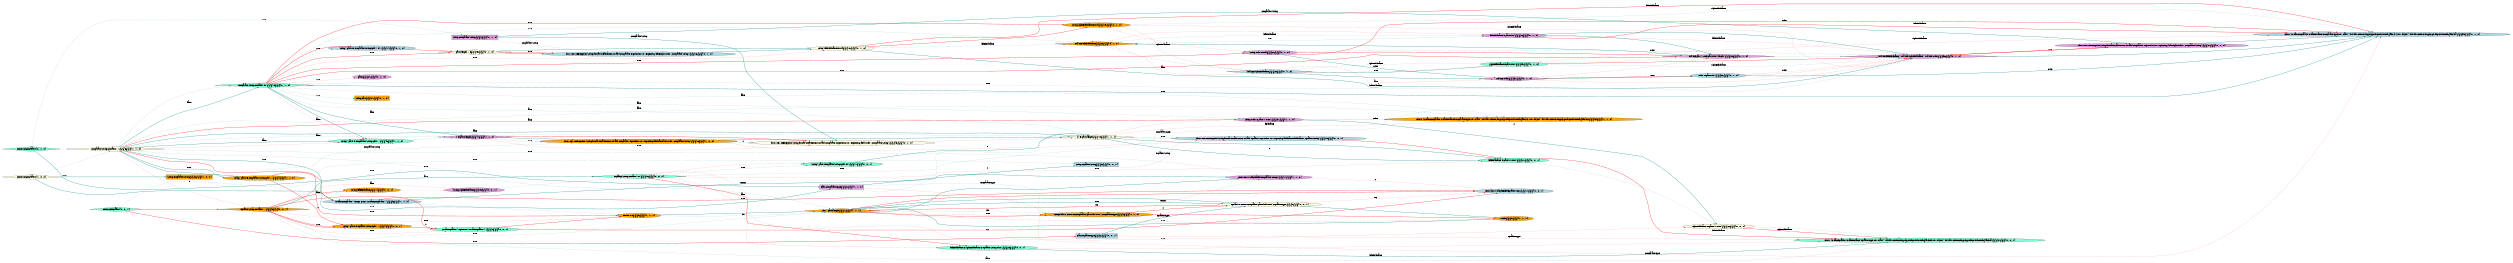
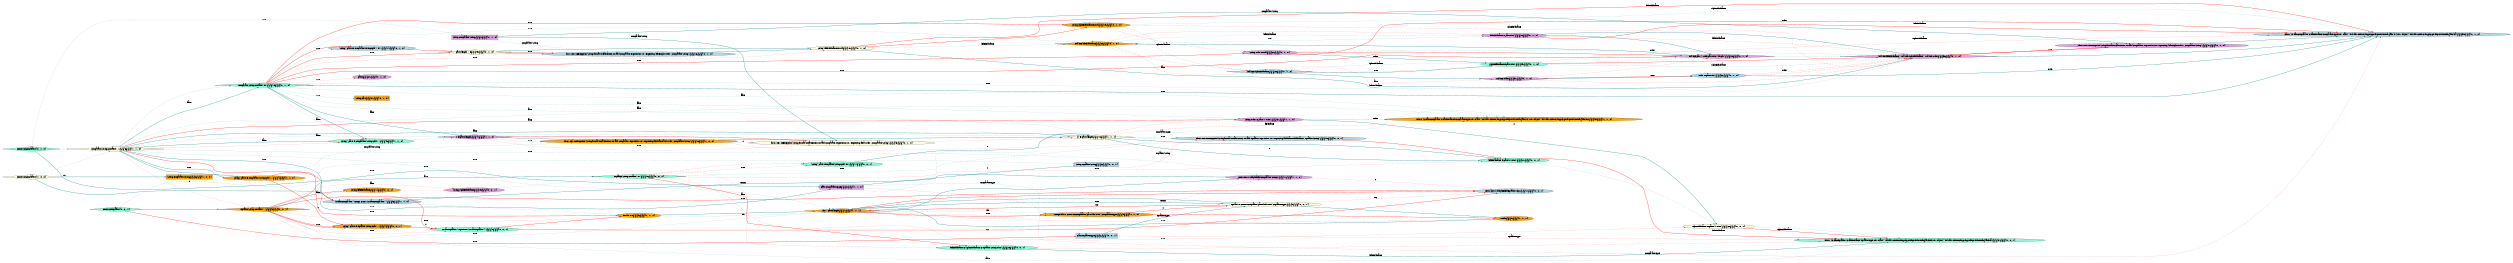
  digraph {
    rankdir=LR
    node [fillcolor=orange shape=ellipse style=filled]
    edge [color=teal style=dashed]
    n1 [fillcolor=lightblue label="return (StreamComparator)createInstance(comparatorType,new Class((((edu.fdu.CPPDG.tinypdg.pe.ExpressionInfo@f96424,new Object((((edu.fdu.CPPDG.tinypdg.pe.ExpressionInfo@f9642a)@@@39@@@['0', '1', '0']"]
    n2 [fillcolor=plum label="null == order@@@31@@@['0', '1', '0']" shape=diamond]
    n3 [fillcolor=plum label="null == part || 0 == part.trim().length()@@@22@@@['0', '1', '0']" shape=diamond]
    n4 [fillcolor=plum label="null == leftFieldName || null == rightFieldName || null == order@@@36@@@['0', '1', '0']" shape=diamond]
    n5 [fillcolor=lightblue label="order = part.trim()@@@32@@@['0', '1', '0']"]
    n6 [label="null == leftFieldName@@@25@@@['0', '1', '0']" shape=diamond]
    n7 [fillcolor=plum label="throw new IOException(String.format(Locale.ROOT,\"Invalid comparator expression %s - expecting 'left=right order'\",comparatorString))@@@37@@@['0', '1', '0']"]
    n8 [fillcolor=plum label="2 != parts.length@@@47@@@['1', '1', '0']" shape=diamond]
    n9 [fillcolor=lightyellow label="2 != parts.length@@@18@@@['1', '1', '1']" shape=diamond]
    n10 [label="throw new IOException(String.format(Locale.ROOT,\"Invalid comparator expression %s - expecting fieldName and order\",comparatorString))@@@16@@@['1', '0', '0']"]
    n11 [fillcolor=lightyellow label="throw new IOException(String.format(Locale.ROOT,\"Invalid comparator expression %s - expecting 'field order'\",comparatorString))@@@48@@@['0', '1', '0']"]
    n12 [fillcolor=lightblue label="throw new IOException(String.format(Locale.ROOT,\"Invalid equalitor expression %s - expecting fieldName=fieldName\",equalitorString))@@@19@@@['0', '0', '1']"]
    n13 [fillcolor=aquamarine label="leftFieldName = parts(0(.trim()@@@21@@@['0', '0', '1']"]
    n14 [fillcolor=plum label="String order = parts(1(.trim()@@@51@@@['1', '1', '0']"]
    n15 [label="return (StreamComparator)createInstance(comparatorType,new Class((((edu.fdu.CPPDG.tinypdg.pe.ExpressionInfo@f96467,new Object((((edu.fdu.CPPDG.tinypdg.pe.ExpressionInfo@f9646c)@@@52@@@['1', '1', '0']"]
    n16 [fillcolor=lightblue label="null == rightFieldName@@@28@@@['0', '1', '0']" shape=diamond]
    n17 [fillcolor=plum label="leftFieldName = part.trim()@@@26@@@['0', '1', '0']"]
    n18 [fillcolor=aquamarine label="rightFieldName = part.trim()@@@29@@@['0', '1', '0']"]
    n19 [fillcolor=lightblue label="return new MultipleFieldEqualitor(eqs)@@@11@@@['0', '0', '1']"]
    n20 [fillcolor=lightblue label="String equalitorString@@@2@@@['0', '0', '1']" shape=box]
    n21 [label="++idx@@@8@@@['1', '1', '1']"]
    n22 [label="idx < parts.length@@@7@@@['1', '1', '1']" shape=diamond]
    n23 [fillcolor=plum label="return new MultipleFieldComparator(comps)@@@11@@@['1', '1', '0']"]
    n24 [label="comps(idx( = constructComparator(parts(idx(.trim(),comparatorType)@@@9@@@['1', '1', '0']"]
    n25 [fillcolor=lightyellow label="eqs(idx( = constructEqualitor(parts(idx(.trim(),equalitorType)@@@9@@@['0', '0', '1']"]
    n26 [fillcolor=aquamarine label="return (StreamEqualitor)createInstance(equalitorType,new Class((((edu.fdu.CPPDG.tinypdg.pe.ExpressionInfo@f96505,new Object((((edu.fdu.CPPDG.tinypdg.pe.ExpressionInfo@f9650a)@@@27@@@['0', '0', '1']"]
    n27 [fillcolor=lightyellow label="rightFieldName = parts(1(.trim()@@@22@@@['0', '0', '1']"]
    n28 [fillcolor=lightyellow label="comparatorString.contains(\",\")@@@3@@@['1', '1', '0']" shape=diamond]
    n29 [label="String(( parts = comparatorString.split(\",\")@@@4@@@['1', '1', '0']"]
    n30 [fillcolor=aquamarine label="comparatorString.contains(\"=\")@@@13@@@['0', '1', '0']" shape=diamond]
    n31 [label="equalitorString.contains(\",\")@@@3@@@['0', '0', '1']" shape=diamond]
    n32 [fillcolor=aquamarine label="String(( parts = comparatorString.split(\" \")@@@46@@@['1', '1', '0']"]
    n33 [label="int idx = 0@@@6@@@['1', '1', '1']"]
    n34 [fillcolor=lightblue label="StreamComparator(( comps = new StreamComparator((((@@@5@@@['1', '1', '0']"]
    n35 [label="String(( parts = equalitorString.split(\",\")@@@4@@@['0', '0', '1']"]
    n36 [label="String part@@@21@@@['0', '1', '0']" shape=box]
    n37 [fillcolor=plum label="String order = null@@@20@@@['0', '1', '0']"]
    n38 [label="String rightFieldName = null@@@19@@@['0', '1', '0']"]
    n39 [fillcolor=lightblue label="String(( parts = comparatorString.split(\"( =(\")@@@14@@@['0', '1', '0']"]
    n40 [fillcolor=lightyellow label="parts.length < 3@@@15@@@['0', '1', '0']" shape=diamond]
    n41 [fillcolor=plum label="parts@@@21@@@['0', '1', '0']"]
    n42 [fillcolor=lightyellow label="String leftFieldName = null@@@18@@@['0', '1', '0']"]
    n43 [fillcolor=aquamarine label="StreamEqualitor(( eqs = new StreamEqualitor((((@@@5@@@['0', '0', '1']"]
    n44 [fillcolor=aquamarine label="equalitorString.contains(\"=\")@@@16@@@['0', '0', '1']" shape=diamond]
    n45 [label="String leftFieldName@@@14@@@['0', '0', '1']"]
    n46 [fillcolor=plum label="String rightFieldName@@@15@@@['0', '0', '1']"]
    n47 [fillcolor=lightblue label="throw new IOException(String.format(Locale.ROOT,\"Invalid comparator expression %s - expecting 'left=right order'\",comparatorString))@@@16@@@['0', '1', '0']"]
    n48 [fillcolor=lightyellow label="constructComparator['1', '0', '0']" shape=diamond]
    n49 [fillcolor=plum label="Class comparatorType@@@2@@@['1', '1', '0']" shape=box]
    n50 [label="String comparatorString@@@2@@@['1', '0', '0']" shape=box]
    n51 [fillcolor=aquamarine label="leftFieldName = rightFieldName = equalitorString.trim()@@@25@@@['0', '0', '1']"]
    n52 [fillcolor=aquamarine label="constructEqualitor['0', '0', '1']" shape=diamond]
    n53 [fillcolor=lightblue label="Class equalitorType@@@2@@@['0', '0', '1']" shape=box]
    n54 [fillcolor=aquamarine label="String(( parts = equalitorString.split(\"=\")@@@17@@@['0', '0', '1']"]
    n55 [fillcolor=plum label="String comparatorString@@@2@@@['0', '1', '0']" shape=box]
    n56 [fillcolor=aquamarine label="constructComparator['0', '1', '0']" shape=diamond]
    n2 -> n3 [color=red]
    n2 -> n4 [color=red]
    n2 -> n5 [color=red label=true style=bold]
    n2 -> n5 [style=bold]
    n3 -> n4
    n3 -> n6 [style=bold]
    n4 -> n1 [style=bold]
    n4 -> n7 [color=red label=true style=bold]
    n4 -> n7 [color=red style=bold]
    n5 -> n1 [label=order style=bold]
    n5 -> n4 [color=red label=order]
    n5 -> n4 [color=red]
    n6 -> n16 [color=red label=false]
    n6 -> n16
    n6 -> n17 [label=true]
    n6 -> n17 [color=red]
    n7 -> n1 [style=bold]
    n8 -> n9
    n8 -> n10 [style=bold]
    n8 -> n10 [color=red label=true]
    n8 -> n11 [color=red label=true]
    n8 -> n11 [color=red style=bold]
    n9 -> n12 [color=red label=true]
    n9 -> n12
    n9 -> n13 [style=bold]
    n9 -> n13 [label=0 style=bold]
    n9 -> n14 [color=red]
    n9 -> n15 [color=red label=fieldName]
    n10 -> n9 [style=bold]
    n10 -> n11 [label=0]
    n10 -> n12 [color=red label=0]
    n11 -> n9 [color=red]
    n12 -> n13 [color=red style=bold]
    n13 -> n26 [color=red label=leftFieldName style=bold]
    n13 -> n27
    n14 -> n15 [label=order]
    n14 -> n15 [color=red]
    n14 -> n27 [label=2 style=bold]
    n16 -> n2 [color=red label=false]
    n16 -> n2 [style=bold]
    n16 -> n18 [color=red label=true]
    n16 -> n18 [style=bold]
    n17 -> n1 [color=red label=leftFieldName style=bold]
    n17 -> n3 [style=bold]
    n17 -> n4 [style=bold]
    n17 -> n4 [color=red label=leftFieldName]
    n17 -> n6 [label=leftFieldName]
    n18 -> n1 [color=red label=rightFieldName]
    n18 -> n3
    n18 -> n4 [label=rightFieldName]
    n18 -> n4 [color=red style=bold]
    n18 -> n16 [label=rightFieldName]
    n20 -> n12 [color=red label=equalitorString]
    n21 -> n22 [style=bold]
    n22 -> n19 [color=red style=bold]
    n22 -> n21 [color=red label=true]
    n22 -> n23 [style=bold]
    n22 -> n24 [color=red label=true]
    n22 -> n24 [color=red style=bold]
    n22 -> n25 [style=bold]
    n22 -> n25 [label=true style=bold]
    n23 -> n19 [color=red label=0]
    n24 -> n21 [color=red style=bold]
    n24 -> n22 [label=idx]
    n24 -> n23 [color=red label=comps]
    n24 -> n25 [color=red label=0 style=bold]
    n25 -> n19 [color=red label=eqs]
    n25 -> n21 [style=bold]
    n25 -> n22 [color=red label=idx style=bold]
    n27 -> n26 [color=red label=rightFieldName style=bold]
    n27 -> n26
    n28 -> n8 [label=false]
    n28 -> n9 [label=false style=bold]
    n28 -> n14 [color=red label=false style=bold]
    n28 -> n15 [label=false]
    n28 -> n22 [label=true]
    n28 -> n23 [label=true]
    n28 -> n29 [label=true style=bold]
    n28 -> n29 [style=bold]
    n28 -> n30 [label=false style=bold]
    n28 -> n30
    n28 -> n31 [color=red label=0]
    n28 -> n32 [color=red]
    n28 -> n32 [label=false style=bold]
    n28 -> n33 [color=red label=true style=bold]
    n28 -> n34 [label=true style=bold]
    n29 -> n34 [color=red style=bold]
    n29 -> n35 [color=red label=0 style=bold]
    n30 -> n1 [label=true style=bold]
    n30 -> n3 [color=red label=true style=bold]
    n30 -> n4 [label=true]
    n30 -> n6 [label=true]
    n30 -> n8 [label=false style=bold]
    n30 -> n9 [label=false]
    n30 -> n14 [label=false]
    n30 -> n15 [label=false]
    n30 -> n32 [color=red label=false]
    n30 -> n32 [style=bold]
    n30 -> n36 [label=true]
    n30 -> n37 [color=red label=true style=bold]
    n30 -> n38 [color=red label=true style=bold]
    n30 -> n39 [color=red label=true style=bold]
    n30 -> n39
    n30 -> n40 [color=red label=true style=bold]
    n30 -> n41 [color=red label=true]
    n30 -> n42 [color=red label=true]
    n31 -> n19 [color=red label=true style=bold]
    n31 -> n22 [label=true]
    n31 -> n26 [label=false]
    n31 -> n33 [color=red label=true]
    n31 -> n35 [color=red label=true style=bold]
    n31 -> n35 [color=red style=bold]
    n31 -> n43 [color=red label=true]
    n31 -> n44 [label=false style=bold]
    n31 -> n45
    n31 -> n45 [color=red label=false style=bold]
    n31 -> n46 [color=red label=false]
    n32 -> n8
    n33 -> n22 [label=idx]
    n33 -> n22 [style=bold]
    n34 -> n23 [label=comps style=bold]
    n34 -> n33
    n34 -> n43 [color=red label=0 style=bold]
    n35 -> n43 [color=red style=bold]
    n37 -> n1 [color=red label=order style=bold]
-   n37 -> n2 [label=order style=bold]
+   n37 -> n18 [label=order style=bold]
    n37 -> n3 [color=red style=bold]
    n37 -> n4 [label=order]
    n38 -> n1 [label=rightFieldName]
    n38 -> n4 [color=red label=rightFieldName]
    n38 -> n16 [color=red label=rightFieldName]
    n38 -> n37 [color=red]
    n39 -> n40 [color=red style=bold]
    n40 -> n42 [style=bold]
    n40 -> n47 [color=red label=true style=bold]
    n40 -> n47 [color=red style=bold]
    n42 -> n1 [color=red label=leftFieldName style=bold]
    n42 -> n4 [label=leftFieldName style=bold]
    n42 -> n6 [label=leftFieldName]
    n42 -> n38 [color=red style=bold]
    n43 -> n19 [color=red label=eqs style=bold]
    n43 -> n33 [color=red style=bold]
    n44 -> n9 [label=true]
    n44 -> n13 [color=red label=true]
    n44 -> n27 [color=red label=true]
    n44 -> n51 [color=red label=false style=bold]
    n44 -> n51 [color=red]
    n44 -> n54 [color=red]
    n44 -> n54 [label=true]
    n45 -> n46 [color=red]
    n46 -> n44
    n47 -> n42 [style=bold]
    n48 -> n28
    n48 -> n49 [label=true style=bold]
-   n48 -> n50 [label=true style=bold]
+   n48 -> n50 [label=idx style=bold]
    n49 -> n1 [color=red label=comparatorType]
    n49 -> n15 [label=comparatorType]
    n49 -> n20 [label=0 style=bold]
    n49 -> n24 [label=comparatorType]
    n50 -> n10 [label=comparatorString]
    n51 -> n26 [color=red]
    n51 -> n26 [label=leftFieldName style=bold]
    n52 -> n20 [label=true]
    n52 -> n31 [color=red style=bold]
    n52 -> n53 [color=red label=true style=bold]
    n53 -> n25 [label=equalitorType style=bold]
    n53 -> n26 [color=red label=equalitorType]
    n54 -> n9 [style=bold]
    n55 -> n7 [label=comparatorString style=bold]
    n55 -> n11 [label=comparatorString style=bold]
    n55 -> n47 [label=comparatorString]
    n56 -> n28
    n56 -> n49 [label=true style=bold]
    n56 -> n55 [label=true]
  }
